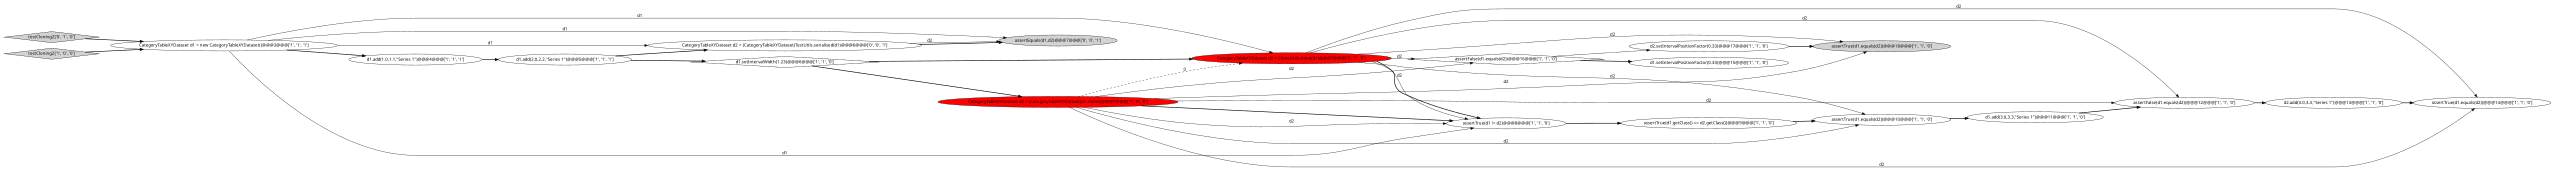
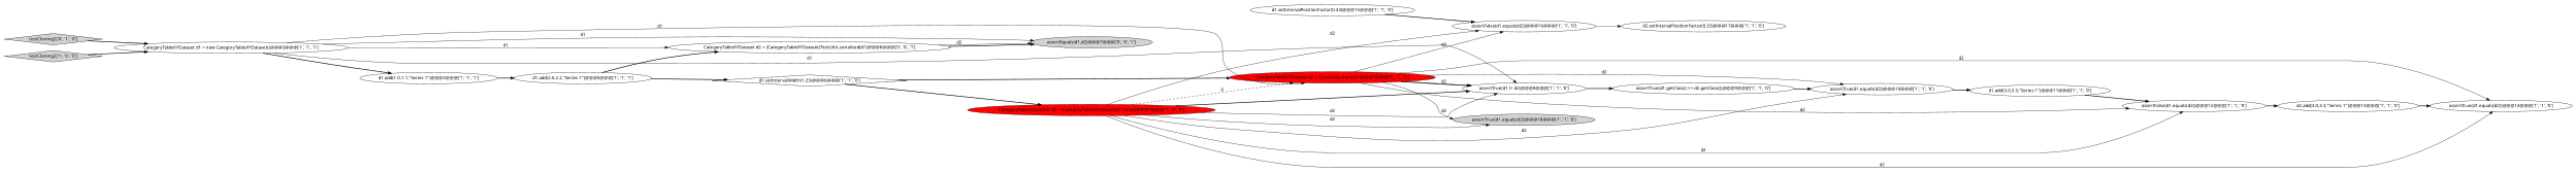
  digraph {
    fontname="Noto Sans"
    rankdir=LR
    node [fillcolor=white fontname="Noto Sans" shape=ellipse style=filled]
    edge [fontname="Noto Sans" style=bold]
    n1 [label="assertTrue(d1.equals(d2))@@@10@@@['1', '1', '0']"]
    n2 [label="d1.add(3.0,3.3,\"Series 1\")@@@11@@@['1', '1', '0']"]
    n3 [label="assertFalse(d1.equals(d2))@@@12@@@['1', '1', '0']"]
    n4 [label="d2.add(3.0,3.3,\"Series 1\")@@@13@@@['1', '1', '0']"]
    n5 [label="assertTrue(d1.equals(d2))@@@14@@@['1', '1', '0']"]
    n6 [label="CategoryTableXYDataset d1 = new CategoryTableXYDataset()@@@3@@@['1', '1', '1']"]
    n7 [fillcolor=lightgray label="assertEquals(d1,d2)@@@7@@@['0', '0', '1']"]
    n8 [fillcolor=red label="CategoryTableXYDataset d2 = CloneUtils.clone(d1)@@@7@@@['0', '1', '0']"]
    n9 [label="CategoryTableXYDataset d2 = (CategoryTableXYDataset)TestUtils.serialised(d1)@@@6@@@['0', '0', '1']"]
    n10 [label="d1.add(1.0,1.1,\"Series 1\")@@@4@@@['1', '1', '1']"]
    n11 [label="assertTrue(d1 != d2)@@@8@@@['1', '1', '0']"]
    n12 [label="d2.setIntervalPositionFactor(0.33)@@@17@@@['1', '1', '0']"]
    n13 [fillcolor=lightgray label="assertTrue(d1.equals(d2))@@@18@@@['1', '1', '0']"]
-   n14 [label="assertFalse(d1.equals(d2))@@@16@@@['1', '1', '0']" shape=diamond]
+   n14 [label="assertFalse(d1.equals(d2))@@@16@@@['1', '1', '0']"]
    n15 [label="d1.add(2.0,2.2,\"Series 1\")@@@5@@@['1', '1', '1']"]
    n16 [label="assertTrue(d1.getClass() == d2.getClass())@@@9@@@['1', '1', '0']"]
    n17 [fillcolor=red label="CategoryTableXYDataset d2 = (CategoryTableXYDataset)d1.clone()@@@7@@@['1', '0', '0']"]
    n18 [label="d1.setIntervalPositionFactor(0.33)@@@15@@@['1', '1', '0']"]
    n19 [label="d1.setIntervalWidth(1.23)@@@6@@@['1', '1', '0']" shape=diamond]
    n20 [fillcolor=lightgray label="testCloning2['0', '1', '0']" shape=diamond]
    n21 [fillcolor=lightgray label="testCloning2['1', '0', '0']" shape=diamond]
    n1 -> n2
    n2 -> n3
    n3 -> n4
    n4 -> n5
    n6 -> n7 [label=d1 style=solid]
    n6 -> n8 [label=d1 style=solid]
    n6 -> n9 [label=d1 style=solid]
    n6 -> n10
    n6 -> n11 [label=d1 style=solid]
    n8 -> n1 [label=d2 style=solid]
    n8 -> n3 [label=d2 style=solid]
    n8 -> n5 [label=d2 style=solid]
    n8 -> n11 [label=d2 style=solid]
    n8 -> n11
    n8 -> n13 [label=d2 style=solid]
    n8 -> n14 [label=d2 style=solid]
    n9 -> n7 [label=d2 style=solid]
    n9 -> n7
    n10 -> n15
    n11 -> n16
-   n12 -> n13
    n14 -> n12 [style=solid]
    n15 -> n9
    n15 -> n19
    n16 -> n1
    n17 -> n1 [label=d2 style=solid]
    n17 -> n3 [label=d2 style=solid]
    n17 -> n5 [label=d2 style=solid]
    n17 -> n8 [label=0 style=dashed]
    n17 -> n11
    n17 -> n11 [label=d2 style=solid]
    n17 -> n13 [label=d2 style=solid]
    n17 -> n14 [label=d2 style=solid]
-   n14 -> n18
+   n18 -> n14
    n19 -> n8
    n19 -> n17
    n20 -> n6
    n21 -> n6
  }
